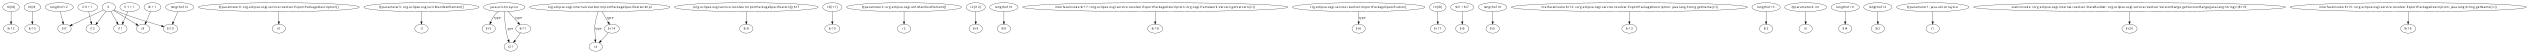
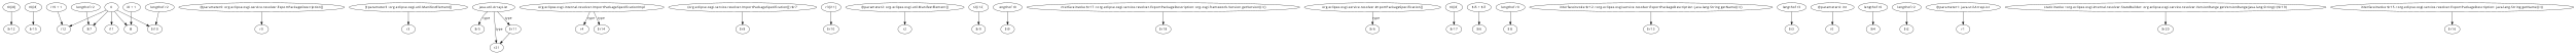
  digraph {
    fontname="Open Sans"
    node [fontname="Open Sans"]
    edge [fontname="Open Sans"]
    n1 [label="r0[i8]"]
    n2 [label="$r12"]
    n3 [label="r0[i8]"]
    n4 [label="$r15"]
    n5 [label=0]
    n6 [label=i12]
    n7 [label="$i7"]
    n8 [label=i11]
    n9 [label="$i10"]
    n10 [label=i8]
    n11 [label="@parameter0: org.eclipse.osgi.service.resolver.ExportPackageDescription[]"]
    n12 [label=r0]
    n13 [label="@parameter3: org.eclipse.osgi.util.ManifestElement[]"]
    n14 [label=r3]
    n15 [label="java.util.ArrayList"]
    n16 [label="$r5"]
    n17 [label=r21]
    n18 [label="$r11"]
    n19 [label="org.eclipse.osgi.internal.resolver.ImportPackageSpecificationImpl"]
    n20 [label=r4]
    n21 [label="$r14"]
    n22 [label="(org.eclipse.osgi.service.resolver.ImportPackageSpecification[]) $r7"]
    n23 [label="$r8"]
    n24 [label="lengthof r2"]
-   n25 [label="i11 + 1"]
    n26 [label="r3[i11]"]
    n27 [label="$r10"]
    n28 [label="lengthof r2"]
    n29 [label="@parameter2: org.eclipse.osgi.util.ManifestElement[]"]
    n30 [label=r2]
    n31 [label="r2[i12]"]
    n32 [label="$r9"]
    n33 [label="lengthof r0"]
    n34 [label="$i9"]
    n35 [label="interfaceinvoke $r17.<org.eclipse.osgi.service.resolver.ExportPackageDescription: org.osgi.framework.Version getVersion()>()"]
    n36 [label="$r18"]
    n37 [label="org.eclipse.osgi.service.resolver.ImportPackageSpecification[]"]
    n38 [label="$r6"]
    n39 [label="r0[i8]"]
    n40 [label="$r17"]
    n41 [label="$i5 + $i7"]
    n42 [label="$i6"]
    n43 [label="i8 + 1"]
    n44 [label="lengthof r0"]
    n45 [label="$i5"]
    n46 [label="interfaceinvoke $r12.<org.eclipse.osgi.service.resolver.ExportPackageDescription: java.lang.String getName()>()"]
    n47 [label="$r13"]
    n48 [label="lengthof r3"]
    n49 [label="$i3"]
    n50 [label="@parameter4: int"]
    n51 [label=i0]
    n52 [label="lengthof r0"]
    n53 [label="$i4"]
    n54 [label="lengthof r2"]
    n55 [label="$i2"]
    n56 [label="@parameter1: java.util.ArrayList"]
    n57 [label=r1]
    n58 [label="staticinvoke <org.eclipse.osgi.internal.resolver.StateBuilder: org.eclipse.osgi.service.resolver.VersionRange getVersionRange(java.lang.String)>($r19)"]
    n59 [label="$r20"]
    n60 [label="interfaceinvoke $r15.<org.eclipse.osgi.service.resolver.ExportPackageDescription: java.lang.String getName()>()"]
    n61 [label="$r16"]
    n62 [label="i19 + 1"]
    n1 -> n2
    n3 -> n4
    n5 -> n6
    n5 -> n7
    n5 -> n8
    n5 -> n9
    n5 -> n10
    n11 -> n12
    n13 -> n14
    n15 -> n16 [label=type]
    n15 -> n17 [label=type]
    n15 -> n18 [label=type]
    n18 -> n17
    n19 -> n20 [label=type]
    n19 -> n21 [label=type]
-   n21 -> n20
    n22 -> n23
    n24 -> n7
-   n25 -> n8
    n26 -> n27
    n28 -> n9
    n29 -> n30
    n31 -> n32
    n33 -> n34
    n35 -> n36
    n37 -> n38 [label=type]
    n39 -> n40
    n41 -> n42
    n43 -> n10
    n44 -> n45
    n46 -> n47
    n48 -> n49
    n50 -> n51
    n52 -> n53
    n54 -> n55
    n56 -> n57
    n58 -> n59
    n60 -> n61
    n62 -> n6
  }
